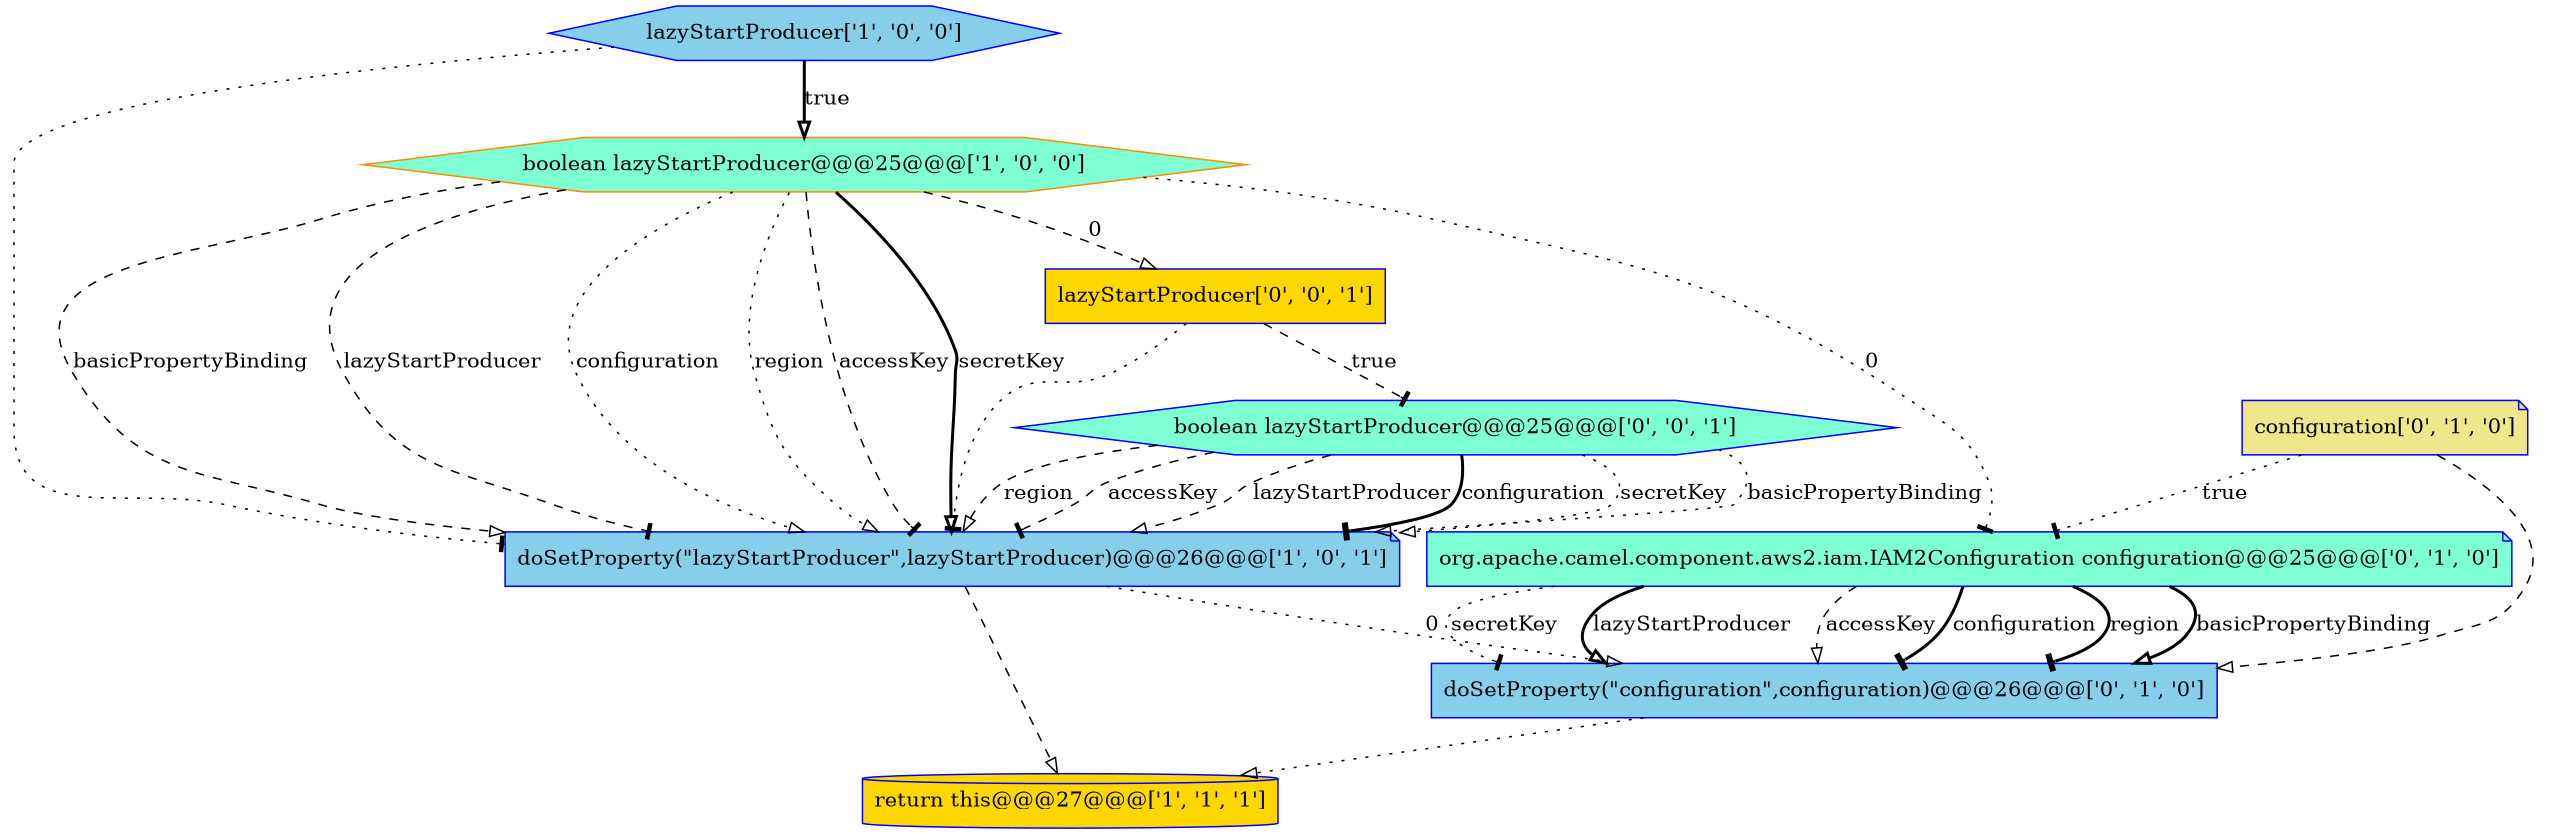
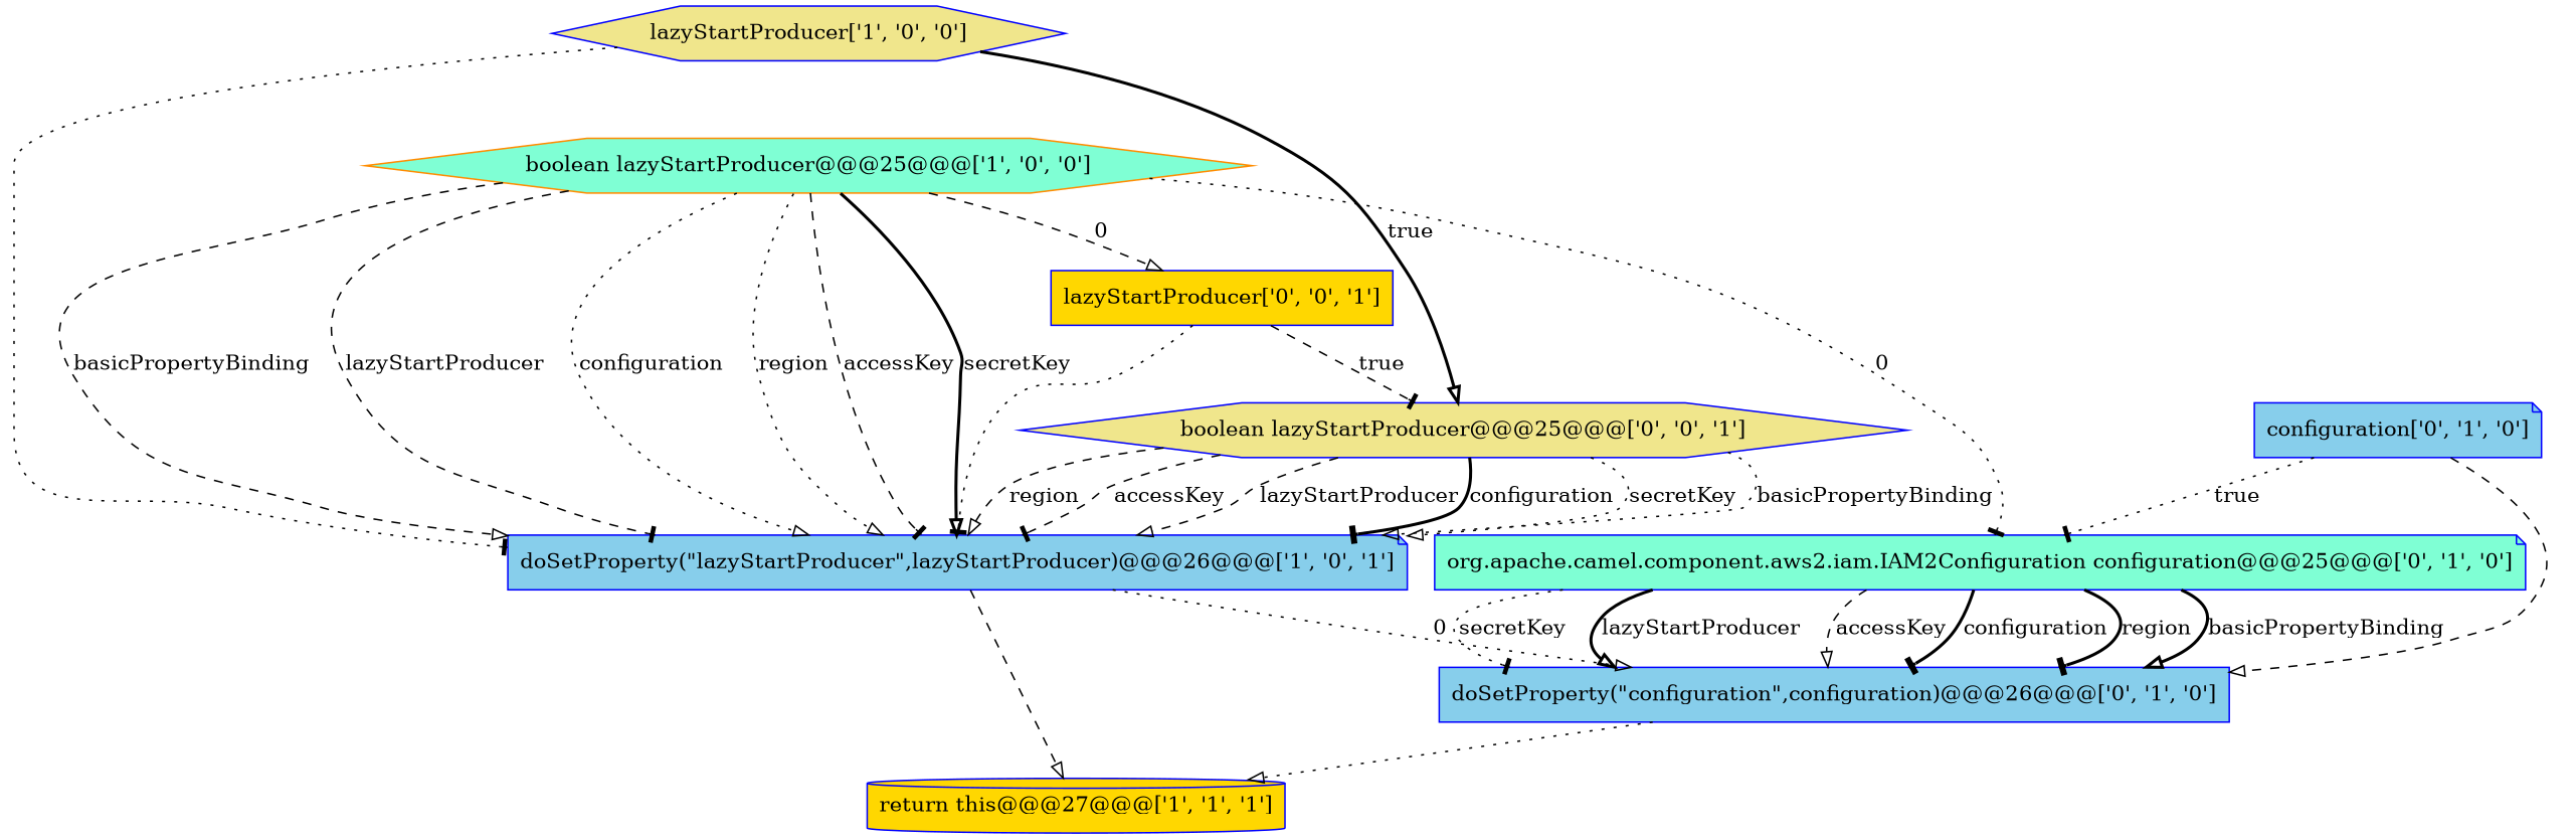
  digraph {
    node [color=blue fillcolor=aquamarine shape=hexagon style=filled]
    edge [arrowhead=onormal style=dotted]
-   n1 [fillcolor=skyblue label="lazyStartProducer['1', '0', '0']"]
+   n1 [fillcolor=khaki label="lazyStartProducer['1', '0', '0']"]
    n2 [fillcolor=skyblue label="doSetProperty(\"lazyStartProducer\",lazyStartProducer)@@@26@@@['1', '0', '1']" shape=note]
    n3 [color=darkorange label="boolean lazyStartProducer@@@25@@@['1', '0', '0']"]
    n4 [fillcolor=skyblue label="doSetProperty(\"configuration\",configuration)@@@26@@@['0', '1', '0']" shape=box]
    n5 [fillcolor=gold label="return this@@@27@@@['1', '1', '1']" shape=cylinder]
    n6 [label="org.apache.camel.component.aws2.iam.IAM2Configuration configuration@@@25@@@['0', '1', '0']" shape=note]
    n7 [fillcolor=gold label="lazyStartProducer['0', '0', '1']" shape=box]
-   n8 [label="boolean lazyStartProducer@@@25@@@['0', '0', '1']"]
-   n9 [fillcolor=khaki label="configuration['0', '1', '0']" shape=note]
+   n8 [fillcolor=khaki label="boolean lazyStartProducer@@@25@@@['0', '0', '1']"]
+   n9 [fillcolor=skyblue label="configuration['0', '1', '0']" shape=note]
    n1 -> n2 [arrowhead=tee]
-   n1 -> n3 [label=true style=bold]
+   n1 -> n8 [label=true style=bold]
    n2 -> n4 [label=0]
    n2 -> n5 [style=dashed]
    n3 -> n2 [label=basicPropertyBinding style=dashed]
    n3 -> n2 [arrowhead=tee label=lazyStartProducer style=dashed]
    n3 -> n2 [label=configuration]
    n3 -> n2 [label=region]
    n3 -> n2 [arrowhead=tee label=accessKey style=dashed]
    n3 -> n2 [label=secretKey style=bold]
    n3 -> n6 [arrowhead=tee label=0]
    n3 -> n7 [label=0 style=dashed]
    n4 -> n5
    n6 -> n4 [arrowhead=tee label=secretKey]
    n6 -> n4 [label=lazyStartProducer style=bold]
    n6 -> n4 [label=accessKey style=dashed]
    n6 -> n4 [arrowhead=tee label=configuration style=bold]
    n6 -> n4 [arrowhead=tee label=region style=bold]
    n6 -> n4 [label=basicPropertyBinding style=bold]
    n7 -> n2 [arrowhead=tee]
    n7 -> n8 [arrowhead=tee label=true style=dashed]
    n8 -> n2 [label=region style=dashed]
    n8 -> n2 [arrowhead=tee label=accessKey style=dashed]
    n8 -> n2 [label=lazyStartProducer style=dashed]
    n8 -> n2 [arrowhead=tee label=configuration style=bold]
    n8 -> n2 [label=secretKey]
    n8 -> n2 [label=basicPropertyBinding]
    n9 -> n4 [style=dashed]
    n9 -> n6 [arrowhead=tee label=true]
  }
